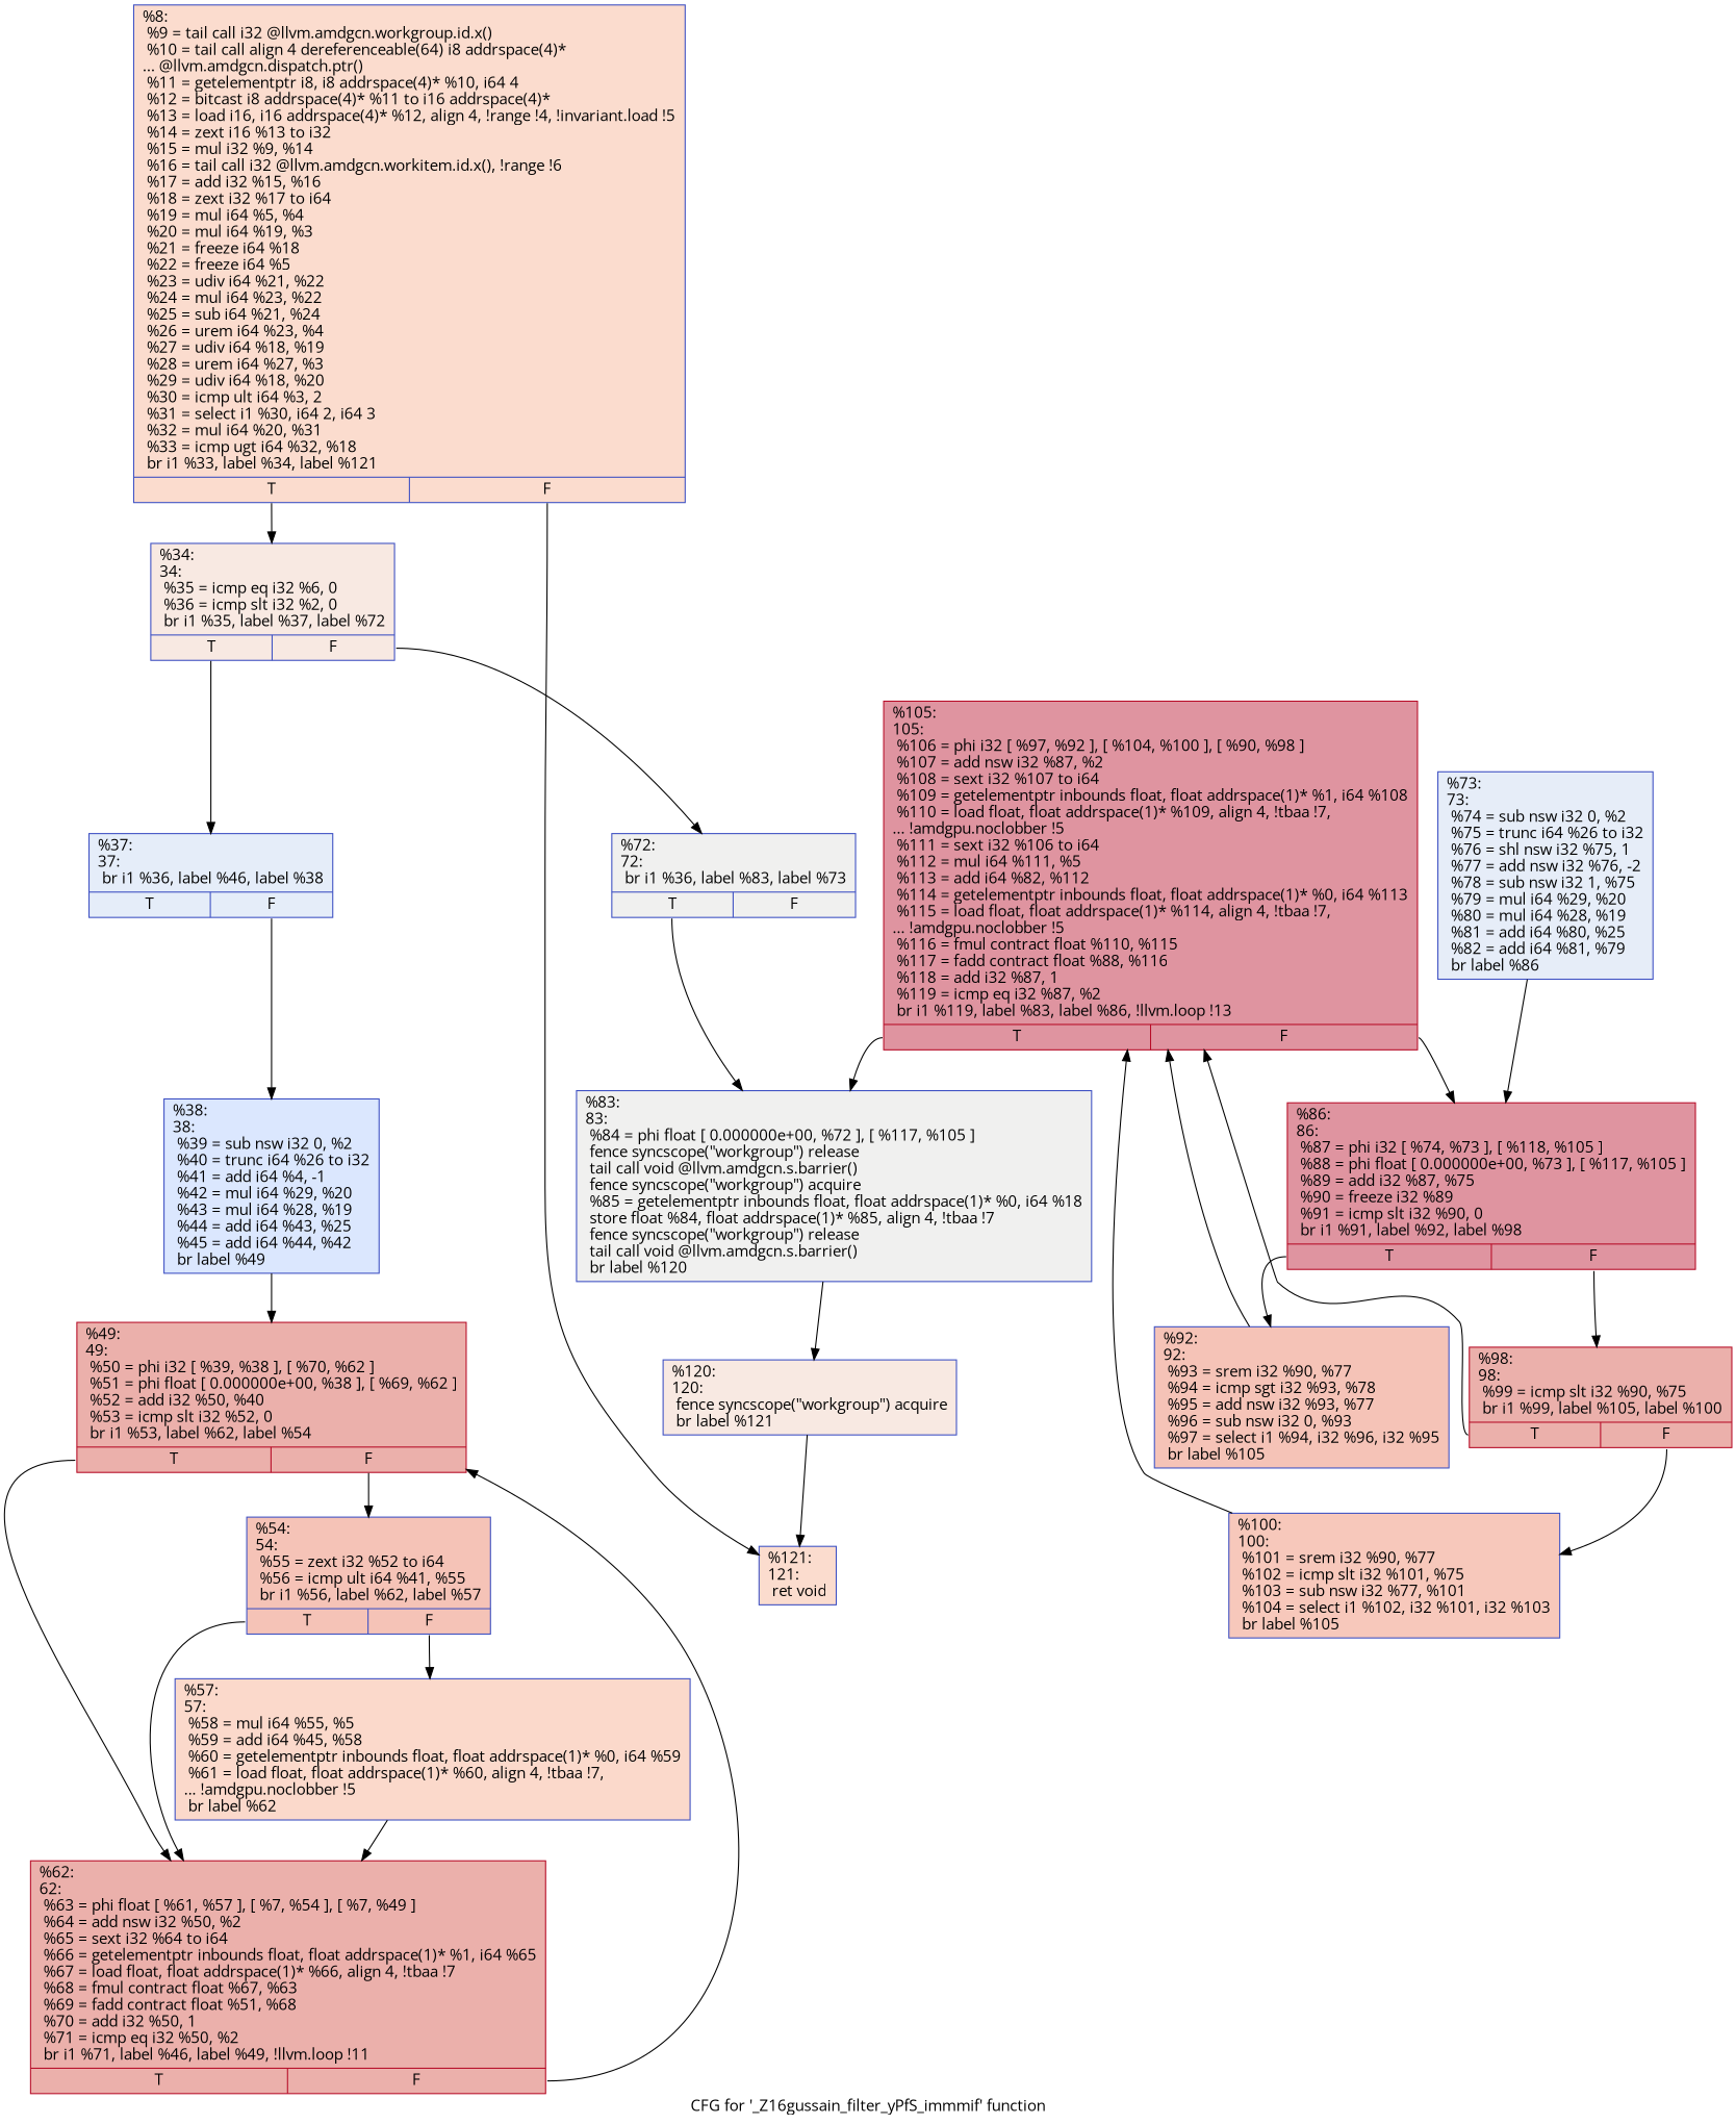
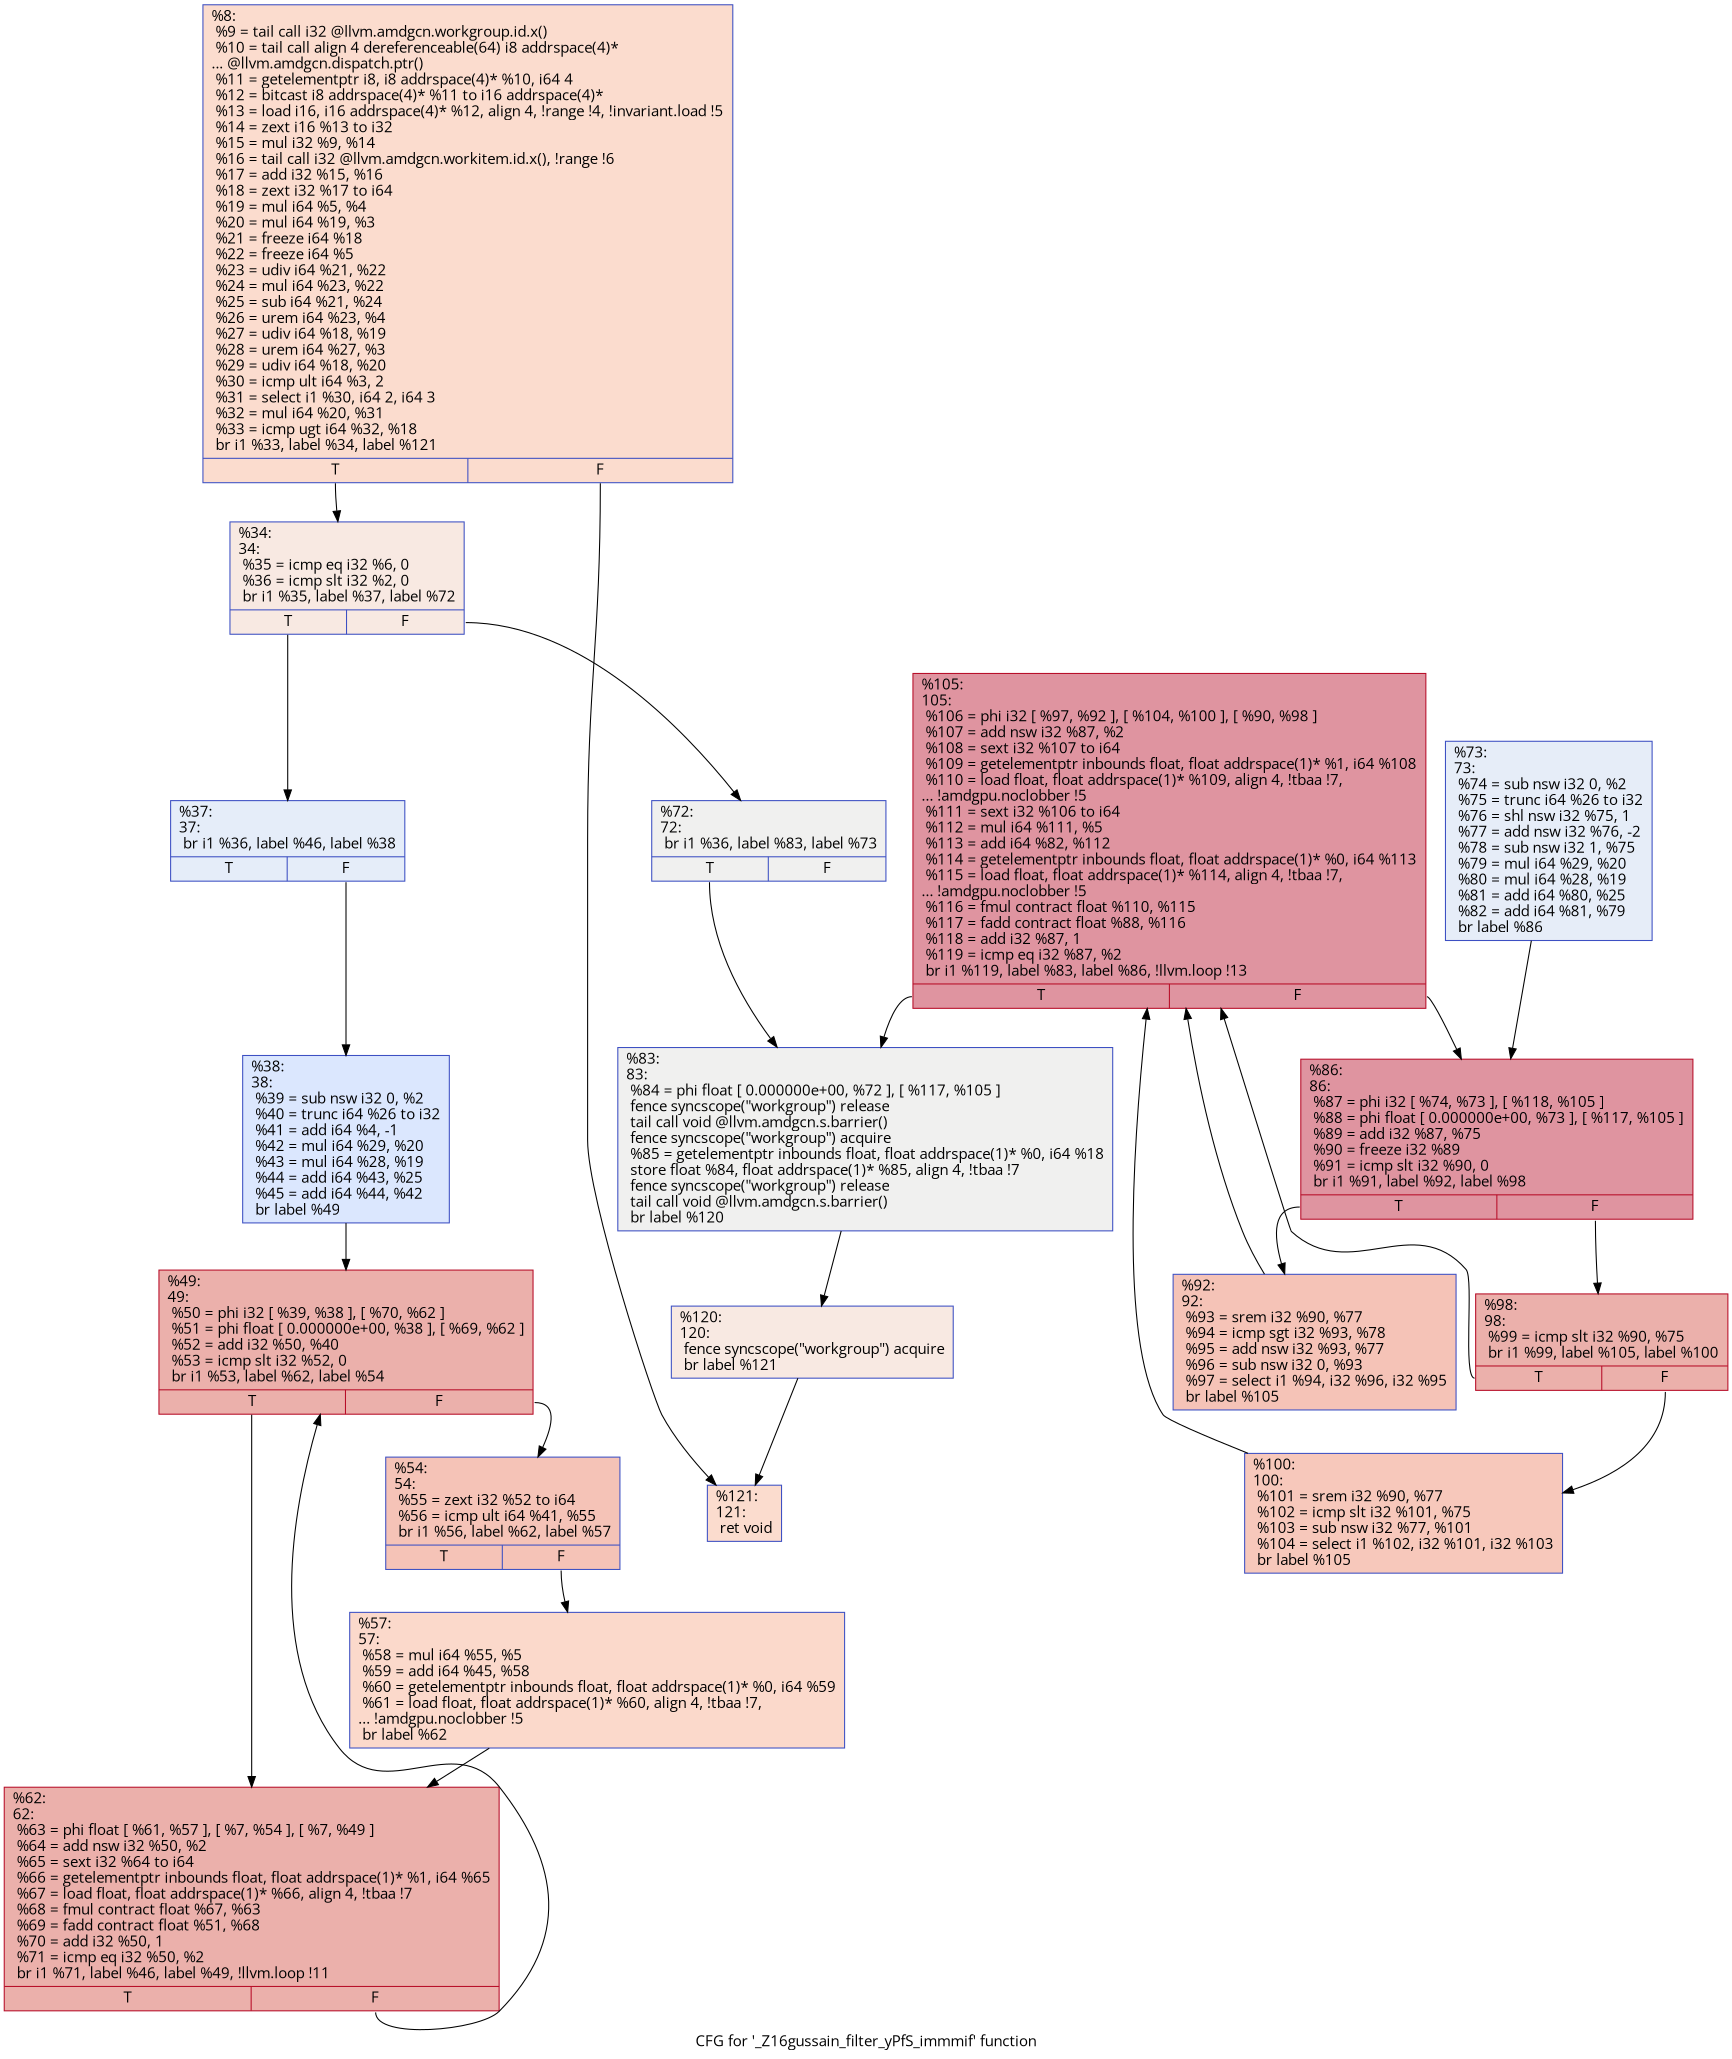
  digraph {
    fontname="Open Sans"
    label="CFG for '_Z16gussain_filter_yPfS_immmif' function"
    node [color="#3d50c3ff" fillcolor="#d24b4070" fontname="Open Sans" shape=record style=filled]
    edge [fontname="Open Sans" tailport=s0]
    n1 [fillcolor="#f7af9170" label="{%8:\l  %9 = tail call i32 @llvm.amdgcn.workgroup.id.x()\l  %10 = tail call align 4 dereferenceable(64) i8 addrspace(4)*\l... @llvm.amdgcn.dispatch.ptr()\l  %11 = getelementptr i8, i8 addrspace(4)* %10, i64 4\l  %12 = bitcast i8 addrspace(4)* %11 to i16 addrspace(4)*\l  %13 = load i16, i16 addrspace(4)* %12, align 4, !range !4, !invariant.load !5\l  %14 = zext i16 %13 to i32\l  %15 = mul i32 %9, %14\l  %16 = tail call i32 @llvm.amdgcn.workitem.id.x(), !range !6\l  %17 = add i32 %15, %16\l  %18 = zext i32 %17 to i64\l  %19 = mul i64 %5, %4\l  %20 = mul i64 %19, %3\l  %21 = freeze i64 %18\l  %22 = freeze i64 %5\l  %23 = udiv i64 %21, %22\l  %24 = mul i64 %23, %22\l  %25 = sub i64 %21, %24\l  %26 = urem i64 %23, %4\l  %27 = udiv i64 %18, %19\l  %28 = urem i64 %27, %3\l  %29 = udiv i64 %18, %20\l  %30 = icmp ult i64 %3, 2\l  %31 = select i1 %30, i64 2, i64 3\l  %32 = mul i64 %20, %31\l  %33 = icmp ugt i64 %32, %18\l  br i1 %33, label %34, label %121\l|{<s0>T|<s1>F}}"]
    n2 [fillcolor="#efcebd70" label="{%34:\l34:                                               \l  %35 = icmp eq i32 %6, 0\l  %36 = icmp slt i32 %2, 0\l  br i1 %35, label %37, label %72\l|{<s0>T|<s1>F}}"]
    n3 [fillcolor="#f7af9170" label="{%121:\l121:                                              \l  ret void\l}"]
    n4 [fillcolor="#c5d6f270" label="{%37:\l37:                                               \l  br i1 %36, label %46, label %38\l|{<s0>T|<s1>F}}"]
    n5 [fillcolor="#dedcdb70" label="{%72:\l72:                                               \l  br i1 %36, label %83, label %73\l|{<s0>T|<s1>F}}"]
    n6 [fillcolor="#aec9fc70" label="{%38:\l38:                                               \l  %39 = sub nsw i32 0, %2\l  %40 = trunc i64 %26 to i32\l  %41 = add i64 %4, -1\l  %42 = mul i64 %29, %20\l  %43 = mul i64 %28, %19\l  %44 = add i64 %43, %25\l  %45 = add i64 %44, %42\l  br label %49\l}"]
    n7 [fillcolor="#dedcdb70" label="{%83:\l83:                                               \l  %84 = phi float [ 0.000000e+00, %72 ], [ %117, %105 ]\l  fence syncscope(\"workgroup\") release\l  tail call void @llvm.amdgcn.s.barrier()\l  fence syncscope(\"workgroup\") acquire\l  %85 = getelementptr inbounds float, float addrspace(1)* %0, i64 %18\l  store float %84, float addrspace(1)* %85, align 4, !tbaa !7\l  fence syncscope(\"workgroup\") release\l  tail call void @llvm.amdgcn.s.barrier()\l  br label %120\l}"]
    n8 [color="#b70d28ff" label="{%49:\l49:                                               \l  %50 = phi i32 [ %39, %38 ], [ %70, %62 ]\l  %51 = phi float [ 0.000000e+00, %38 ], [ %69, %62 ]\l  %52 = add i32 %50, %40\l  %53 = icmp slt i32 %52, 0\l  br i1 %53, label %62, label %54\l|{<s0>T|<s1>F}}"]
    n9 [fillcolor="#efcebd70" label="{%120:\l120:                                              \l  fence syncscope(\"workgroup\") acquire\l  br label %121\l}"]
    n10 [fillcolor="#c7d7f070" label="{%73:\l73:                                               \l  %74 = sub nsw i32 0, %2\l  %75 = trunc i64 %26 to i32\l  %76 = shl nsw i32 %75, 1\l  %77 = add nsw i32 %76, -2\l  %78 = sub nsw i32 1, %75\l  %79 = mul i64 %29, %20\l  %80 = mul i64 %28, %19\l  %81 = add i64 %80, %25\l  %82 = add i64 %81, %79\l  br label %86\l}"]
    n11 [color="#b70d28ff" fillcolor="#b70d2870" label="{%86:\l86:                                               \l  %87 = phi i32 [ %74, %73 ], [ %118, %105 ]\l  %88 = phi float [ 0.000000e+00, %73 ], [ %117, %105 ]\l  %89 = add i32 %87, %75\l  %90 = freeze i32 %89\l  %91 = icmp slt i32 %90, 0\l  br i1 %91, label %92, label %98\l|{<s0>T|<s1>F}}"]
    n12 [color="#b70d28ff" label="{%62:\l62:                                               \l  %63 = phi float [ %61, %57 ], [ %7, %54 ], [ %7, %49 ]\l  %64 = add nsw i32 %50, %2\l  %65 = sext i32 %64 to i64\l  %66 = getelementptr inbounds float, float addrspace(1)* %1, i64 %65\l  %67 = load float, float addrspace(1)* %66, align 4, !tbaa !7\l  %68 = fmul contract float %67, %63\l  %69 = fadd contract float %51, %68\l  %70 = add i32 %50, 1\l  %71 = icmp eq i32 %50, %2\l  br i1 %71, label %46, label %49, !llvm.loop !11\l|{<s0>T|<s1>F}}"]
    n13 [fillcolor="#e8765c70" label="{%54:\l54:                                               \l  %55 = zext i32 %52 to i64\l  %56 = icmp ult i64 %41, %55\l  br i1 %56, label %62, label %57\l|{<s0>T|<s1>F}}"]
    n14 [fillcolor="#f7a88970" label="{%57:\l57:                                               \l  %58 = mul i64 %55, %5\l  %59 = add i64 %45, %58\l  %60 = getelementptr inbounds float, float addrspace(1)* %0, i64 %59\l  %61 = load float, float addrspace(1)* %60, align 4, !tbaa !7,\l... !amdgpu.noclobber !5\l  br label %62\l}"]
    n15 [fillcolor="#e8765c70" label="{%92:\l92:                                               \l  %93 = srem i32 %90, %77\l  %94 = icmp sgt i32 %93, %78\l  %95 = add nsw i32 %93, %77\l  %96 = sub nsw i32 0, %93\l  %97 = select i1 %94, i32 %96, i32 %95\l  br label %105\l}"]
    n16 [color="#b70d28ff" label="{%98:\l98:                                               \l  %99 = icmp slt i32 %90, %75\l  br i1 %99, label %105, label %100\l|{<s0>T|<s1>F}}"]
    n17 [color="#b70d28ff" fillcolor="#b70d2870" label="{%105:\l105:                                              \l  %106 = phi i32 [ %97, %92 ], [ %104, %100 ], [ %90, %98 ]\l  %107 = add nsw i32 %87, %2\l  %108 = sext i32 %107 to i64\l  %109 = getelementptr inbounds float, float addrspace(1)* %1, i64 %108\l  %110 = load float, float addrspace(1)* %109, align 4, !tbaa !7,\l... !amdgpu.noclobber !5\l  %111 = sext i32 %106 to i64\l  %112 = mul i64 %111, %5\l  %113 = add i64 %82, %112\l  %114 = getelementptr inbounds float, float addrspace(1)* %0, i64 %113\l  %115 = load float, float addrspace(1)* %114, align 4, !tbaa !7,\l... !amdgpu.noclobber !5\l  %116 = fmul contract float %110, %115\l  %117 = fadd contract float %88, %116\l  %118 = add i32 %87, 1\l  %119 = icmp eq i32 %87, %2\l  br i1 %119, label %83, label %86, !llvm.loop !13\l|{<s0>T|<s1>F}}"]
    n18 [fillcolor="#ed836670" label="{%100:\l100:                                              \l  %101 = srem i32 %90, %77\l  %102 = icmp slt i32 %101, %75\l  %103 = sub nsw i32 %77, %101\l  %104 = select i1 %102, i32 %101, i32 %103\l  br label %105\l}"]
    n1 -> n2
    n1 -> n3 [tailport=s1]
    n2 -> n4
    n2 -> n5 [tailport=s1]
    n4 -> n6 [tailport=s1]
    n5 -> n7
    n6 -> n8
    n7 -> n9
    n8 -> n12
    n8 -> n13 [tailport=s1]
    n9 -> n3
    n10 -> n11
    n11 -> n15
    n11 -> n16 [tailport=s1]
    n12 -> n8 [tailport=s1]
-   n13 -> n12
    n13 -> n14 [tailport=s1]
    n14 -> n12
    n15 -> n17
    n16 -> n17
    n16 -> n18 [tailport=s1]
    n17 -> n7
    n17 -> n11 [tailport=s1]
    n18 -> n17
  }
